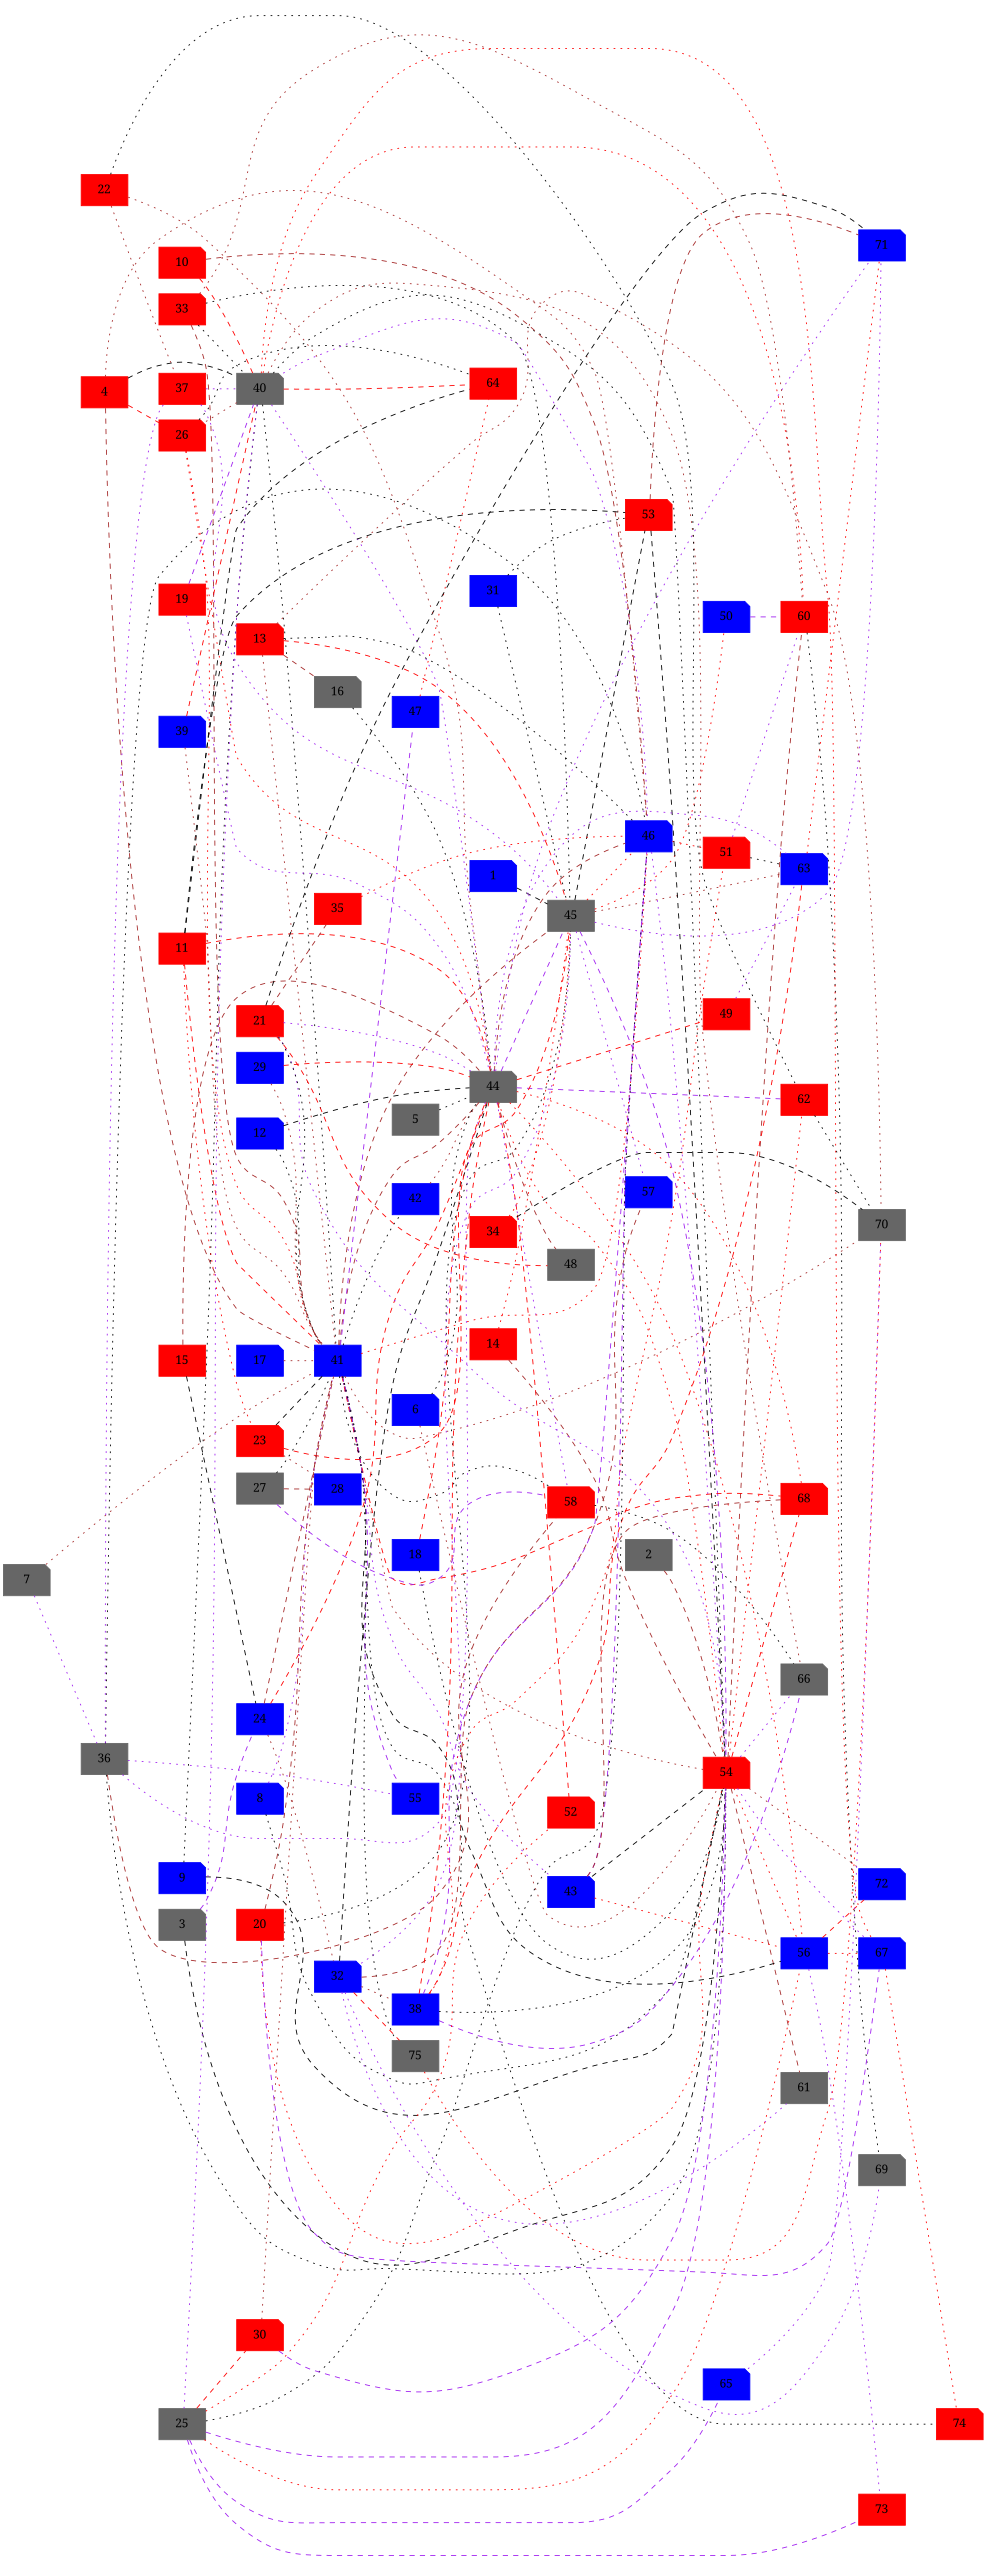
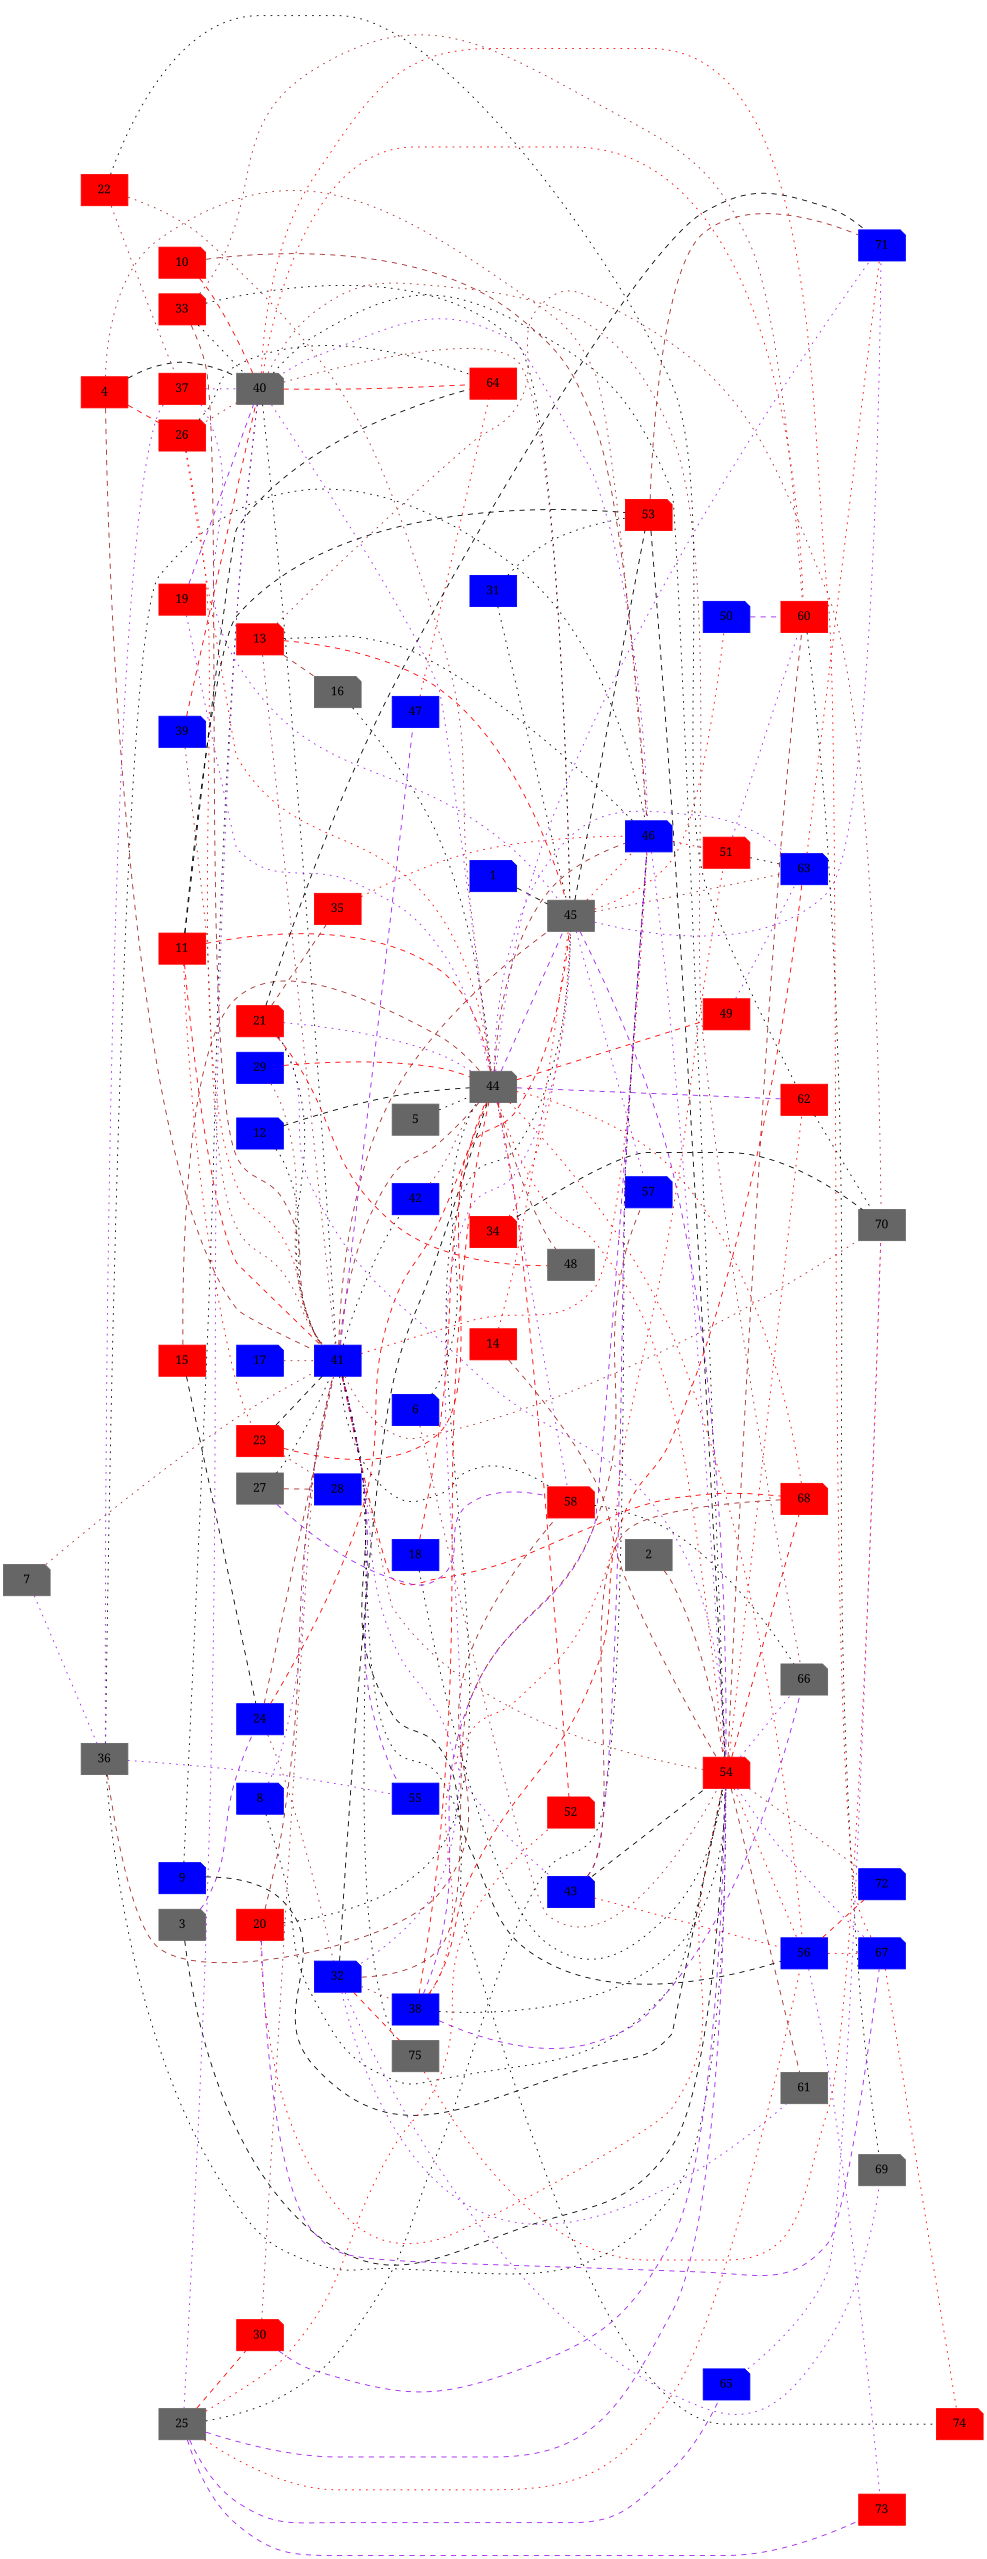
  graph {
    fontname="Noto Serif"
    rankdir=LR
    node [color=red fontname="Noto Serif" shape=note style=filled]
    edge [color=red fontname="Noto Serif" style=dotted weight=1.0]
    1 [color=blue]
    45 [color=gray40 shape=box]
    54
    46 [color=blue]
    53
    71 [color=blue]
    57 [color=blue]
    63 [color=blue]
    50 [color=blue]
    2 [color=gray40 shape=box]
    44 [color=gray40]
    48 [color=gray40 shape=box]
    62 [shape=box]
    52
    56 [color=blue shape=box]
    58
    68
    49 [shape=box]
    67 [color=blue]
    61 [color=gray40 shape=box]
    60 [shape=box]
    66 [color=gray40]
    72 [color=blue]
    3 [color=gray40]
    24 [color=blue shape=box]
    41 [color=blue shape=box]
    32 [color=blue]
    4 [shape=box]
    26
    40 [color=gray40]
    64 [shape=box]
    70 [color=gray40 shape=box]
    75 [color=gray40 shape=box]
    55 [color=blue shape=box]
    42 [color=blue shape=box]
    43 [color=blue]
    47 [color=blue shape=box]
    74
    51
    5 [color=gray40 shape=box]
    6 [color=blue]
    7 [color=gray40]
    36 [color=gray40 shape=box]
    37 [shape=box]
    8 [color=blue]
    9 [color=blue]
    10
    11 [shape=box]
    23
    28 [color=blue shape=box]
    12 [color=blue]
    13
    16 [color=gray40]
    14 [shape=box]
    15 [shape=box]
    17 [color=blue]
    18 [color=blue shape=box]
    19 [shape=box]
    20 [shape=box]
    21
    35 [shape=box]
    22 [shape=box]
    38 [color=blue shape=box]
    69 [color=gray40]
    25 [color=gray40 shape=box]
    30
    65 [color=blue]
    73 [shape=box]
    27 [color=gray40 shape=box]
    29 [color=blue shape=box]
    31 [color=blue shape=box]
    33
    34
    39 [color=blue]
    1 -- 45 [color=black style=dashed]
    45 -- 54 [color=purple style=dashed weight=2.0]
    45 -- 46
    45 -- 53 [color=black style=dashed]
    45 -- 71 [color=purple]
    45 -- 57 [color=purple]
    45 -- 63 [color=brown]
    45 -- 50
    54 -- 62 [weight=2.0]
    54 -- 56 [weight=2.0]
    54 -- 68 [style=dashed]
    54 -- 67 [color=purple]
    54 -- 61 [color=brown style=dashed]
    54 -- 60 [color=brown style=dashed]
    54 -- 66 [color=purple]
    54 -- 72 [color=brown]
    46 -- 54 [color=purple weight=2.0]
    46 -- 51
    53 -- 54 [color=black style=dashed]
    53 -- 71 [color=brown style=dashed]
    63 -- 71
    50 -- 60 [color=purple style=dashed]
    2 -- 54 [color=brown style=dashed]
    44 -- 45 [color=purple style=dashed weight=3.0]
    44 -- 54 [weight=4.0]
    44 -- 46 [color=brown style=dashed weight=2.0]
    44 -- 71 [color=purple]
    44 -- 63 [color=purple]
    44 -- 48 [color=brown style=dashed]
    44 -- 62 [color=purple style=dashed weight=2.0]
    44 -- 52 [style=dashed]
    44 -- 56
    44 -- 58 [color=purple]
    44 -- 68
    44 -- 49 [style=dashed]
    62 -- 70 [color=black]
    56 -- 67
    56 -- 72 [style=dashed]
    56 -- 73 [color=purple]
    58 -- 66 [color=black]
    49 -- 63 [color=purple]
    67 -- 74
    60 -- 69 [color=black]
    3 -- 54 [color=black style=dashed]
    3 -- 24 [color=purple style=dashed]
    24 -- 44 [style=dashed]
    24 -- 41 [color=brown style=dashed]
    24 -- 32 [color=brown weight=3.0]
    41 -- 45 [color=brown style=dashed weight=3.0]
    41 -- 54 [color=brown weight=6.0]
    41 -- 46 [weight=4.0]
    41 -- 44 [color=brown style=dashed weight=6.0]
    41 -- 56 [color=black style=dashed]
    41 -- 58 [color=black]
    41 -- 68 [style=dashed]
    41 -- 70 [color=brown]
    41 -- 75 [color=black]
    41 -- 55 [color=purple style=dashed weight=2.0]
    41 -- 42 [color=black weight=2.0]
    41 -- 43 [color=purple]
    41 -- 47 [color=purple style=dashed]
    41 -- 74 [color=black weight=3.0]
    32 -- 45 [color=purple]
    32 -- 57 [color=brown style=dashed weight=2.0]
    32 -- 44 [color=black style=dashed]
    32 -- 61 [color=purple]
    32 -- 75 [style=dashed]
    32 -- 38 [color=brown]
    32 -- 69 [color=purple]
    4 -- 46 [color=brown]
    4 -- 41 [color=brown style=dashed]
    4 -- 26 [style=dashed]
    4 -- 40 [color=black style=dashed]
    26 -- 44
    26 -- 41
    26 -- 40 [color=brown]
    26 -- 64 [color=black]
+   40 -- 45 [color=brown]
    40 -- 54 [color=black weight=2.0]
    40 -- 46 [color=purple]
    40 -- 44 [color=purple weight=2.0]
    40 -- 67
    40 -- 60 [weight=2.0]
    40 -- 66 [color=brown]
    40 -- 41 [color=black weight=3.0]
    40 -- 64 [style=dashed]
    75 -- 70
    42 -- 44 [color=brown]
    43 -- 54 [color=black style=dashed]
    43 -- 46 [color=purple style=dashed]
    43 -- 56
    43 -- 68 [color=brown style=dashed]
    47 -- 64
    51 -- 63 [color=black]
    51 -- 60 [color=purple]
    5 -- 44 [color=black weight=3.0]
    6 -- 54 [color=brown]
    6 -- 44 [color=black]
    7 -- 41 [color=brown]
    7 -- 36 [color=purple]
    36 -- 54 [color=black]
    36 -- 46 [color=black weight=2.0]
-   36 -- 44 [color=purple weight=2.0]
    36 -- 58 [color=brown style=dashed]
    36 -- 55 [color=purple]
    36 -- 37 [color=purple]
    37 -- 45 [color=purple]
    37 -- 40 [color=purple]
    8 -- 54 [color=black weight=2.0]
    8 -- 41 [color=purple]
    9 -- 54 [color=black style=dashed]
    9 -- 40 [color=black]
    10 -- 46 [color=brown style=dashed]
    10 -- 40 [style=dashed]
    11 -- 53 [color=black style=dashed]
    11 -- 44 [style=dashed weight=2.0]
    11 -- 41 [style=dashed weight=2.0]
    11 -- 64 [color=black style=dashed]
    11 -- 23
    23 -- 45 [style=dashed]
    23 -- 41 [color=black style=dashed]
    23 -- 28 [color=brown]
    12 -- 44 [color=black style=dashed]
    12 -- 41 [color=black]
    13 -- 45 [style=dashed]
    13 -- 46 [color=black]
    13 -- 41 [color=brown]
    13 -- 70 [color=brown]
    13 -- 16 [color=brown style=dashed]
    16 -- 44 [color=black]
    14 -- 45
    14 -- 54 [color=brown style=dashed]
    15 -- 44 [color=brown style=dashed]
    15 -- 24 [color=black style=dashed]
    17 -- 41 [color=brown weight=2.0]
    18 -- 54 [color=black]
    18 -- 44 [style=dashed]
    19 -- 44 [color=purple]
    19 -- 40 [color=purple style=dashed]
    20 -- 45 [color=black]
    20 -- 54
    20 -- 67 [color=purple style=dashed]
    20 -- 41 [color=brown style=dashed]
    21 -- 54 [color=purple]
    21 -- 71 [color=black style=dashed]
    21 -- 44 [color=purple]
    21 -- 48 [style=dashed]
    21 -- 41 [color=black]
    21 -- 35 [color=brown style=dashed]
    35 -- 46
    22 -- 44 [color=brown]
    22 -- 62 [color=black]
    22 -- 37 [color=brown]
    38 -- 54 [color=black]
    38 -- 46 [color=purple style=dashed weight=2.0]
    38 -- 63 [style=dashed]
    38 -- 44 [style=dashed]
    38 -- 66 [color=purple style=dashed]
    38 -- 51
    25 -- 54 [color=purple style=dashed]
    25 -- 46 [color=black]
    25 -- 52
    25 -- 56
    25 -- 40 [color=purple]
    25 -- 30 [style=dashed]
    25 -- 65 [color=purple style=dashed]
    25 -- 73 [color=purple style=dashed]
    30 -- 54 [color=purple style=dashed]
    30 -- 41 [color=brown weight=2.0]
    65 -- 70 [color=purple]
    27 -- 58 [color=purple style=dashed]
    27 -- 41 [color=black weight=2.0]
    27 -- 28 [color=brown style=dashed]
    29 -- 44 [style=dashed]
    29 -- 41 [color=brown]
    31 -- 45 [color=black]
    31 -- 53 [color=black]
    33 -- 45 [color=black]
    33 -- 60 [color=brown]
    33 -- 41 [color=brown style=dashed]
    33 -- 40 [color=black]
    34 -- 45
    34 -- 70 [color=black style=dashed]
    39 -- 41 [color=brown]
    39 -- 40 [style=dashed]
  }
